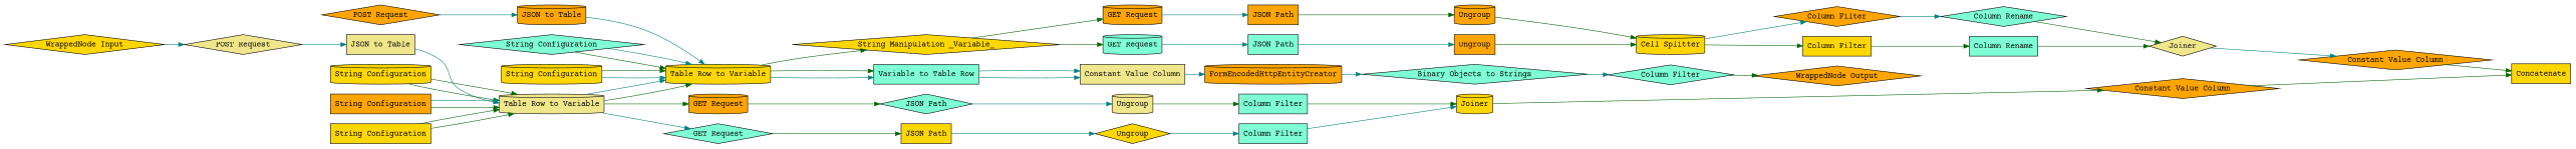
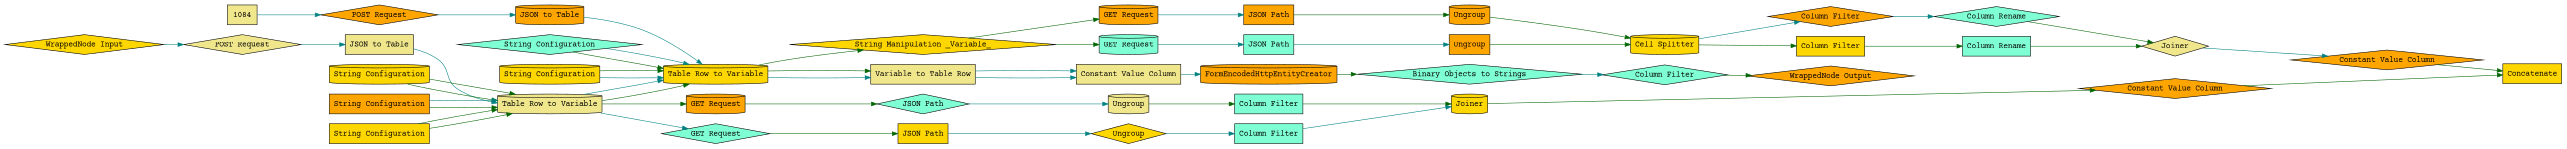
  digraph {
    fontname="Courier Prime"
    rankdir=LR
    node [fillcolor=orange fontname="Courier Prime" shape=diamond style=filled]
    edge [color=darkgreen fontname="Courier Prime"]
    n1 [label="GET Request" shape=cylinder]
    n2 [fillcolor=aquamarine label="JSON Path"]
    n3 [fillcolor=khaki label=Ungroup shape=cylinder]
    n4 [fillcolor=aquamarine label="Column Filter" shape=box]
    n5 [label="POST Request"]
    n6 [label="JSON to Table" shape=cylinder]
    n7 [fillcolor=gold label="Table Row to Variable" shape=cylinder]
    n8 [fillcolor=gold label="String Manipulation _Variable_"]
-   n9 [fillcolor=aquamarine label="Variable to Table Row" shape=box]
+   n9 [fillcolor=khaki label="Variable to Table Row" shape=box]
    n10 [label="GET Request" shape=cylinder]
    n11 [fillcolor=aquamarine label="GET Request" shape=cylinder]
    n12 [label="JSON Path" shape=box]
    n13 [fillcolor=aquamarine label="JSON Path" shape=box]
    n14 [label=Ungroup shape=cylinder]
    n15 [label=Ungroup shape=box]
    n16 [fillcolor=gold label="Cell Splitter" shape=cylinder]
    n17 [fillcolor=khaki label=Joiner]
    n18 [label="Constant Value Column"]
    n19 [fillcolor=gold label=Concatenate shape=box]
    n20 [fillcolor=khaki label="POST Request"]
    n21 [fillcolor=khaki label="JSON to Table" shape=box]
    n22 [fillcolor=khaki label="Table Row to Variable" shape=cylinder]
    n23 [fillcolor=gold label="JSON Path" shape=box]
    n24 [fillcolor=gold label=Ungroup]
    n25 [fillcolor=aquamarine label="Column Filter" shape=box]
    n26 [fillcolor=aquamarine label="GET Request"]
    n27 [fillcolor=gold label=Joiner shape=cylinder]
    n28 [label="Constant Value Column"]
    n29 [fillcolor=gold label="WrappedNode Input"]
    n30 [fillcolor=khaki label="Constant Value Column" shape=box]
    n31 [label=FormEncodedHttpEntityCreator shape=cylinder]
    n32 [fillcolor=aquamarine label="Binary Objects to Strings"]
    n33 [label="WrappedNode Output"]
    n34 [fillcolor=gold label="String Configuration" shape=cylinder]
    n35 [label="String Configuration" shape=box]
    n36 [fillcolor=gold label="String Configuration" shape=box]
    n37 [fillcolor=aquamarine label="String Configuration"]
    n38 [fillcolor=gold label="String Configuration" shape=cylinder]
    n39 [fillcolor=aquamarine label="Column Filter"]
    n40 [label="Column Filter"]
    n41 [fillcolor=gold label="Column Filter" shape=box]
    n42 [fillcolor=aquamarine label="Column Rename"]
    n43 [fillcolor=aquamarine label="Column Rename" shape=box]
+   1084 [fillcolor=khaki shape=box]
    n1 -> n2
    n2 -> n3 [color=teal]
    n3 -> n4
    n4 -> n27
    n5 -> n6 [color=teal]
    n6 -> n7 [color=teal]
    n7 -> n8
    n7 -> n9 [color=teal]
    n7 -> n9
    n8 -> n10
    n8 -> n11
    n9 -> n30 [color=teal]
    n9 -> n30 [color=teal]
    n10 -> n12 [color=teal]
    n11 -> n13 [color=teal]
    n12 -> n14
    n13 -> n15 [color=teal]
    n14 -> n16
    n15 -> n16
    n16 -> n40 [color=teal]
    n16 -> n41
    n17 -> n18 [color=teal]
    n18 -> n19
    n20 -> n21 [color=teal]
    n21 -> n22 [color=teal]
    n22 -> n1
    n22 -> n7
    n22 -> n7 [color=teal]
    n22 -> n26 [color=teal]
    n23 -> n24 [color=teal]
    n24 -> n25 [color=teal]
    n25 -> n27 [color=teal]
    n26 -> n23
    n27 -> n28
    n28 -> n19
    n29 -> n20 [color=teal]
    n30 -> n31 [color=teal]
-   n31 -> n32 [color=teal]
+   n31 -> n32
    n32 -> n39 [color=teal]
    n34 -> n22
    n34 -> n22
    n35 -> n22
    n35 -> n22 [color=teal]
    n36 -> n22
    n36 -> n22
    n37 -> n7
    n37 -> n7 [color=teal]
    n38 -> n7 [color=teal]
    n38 -> n7
    n39 -> n33
    n40 -> n42 [color=teal]
    n41 -> n43
    n42 -> n17
    n43 -> n17
+   1084 -> n5 [color=teal]
  }
